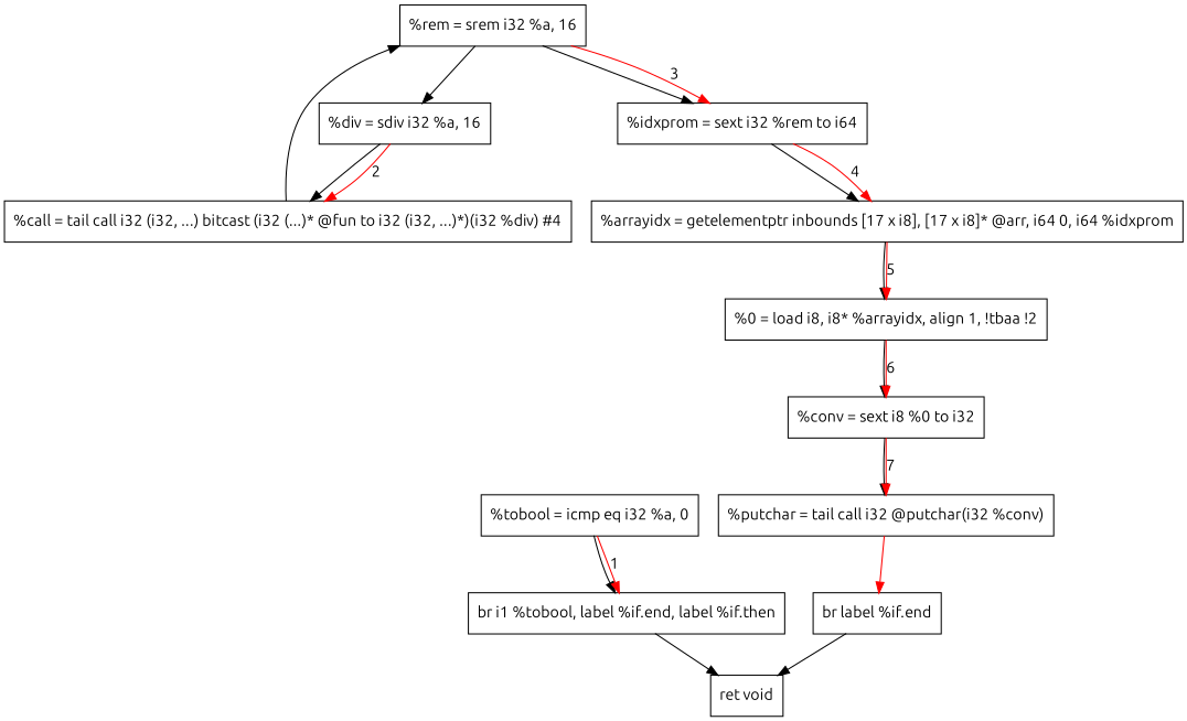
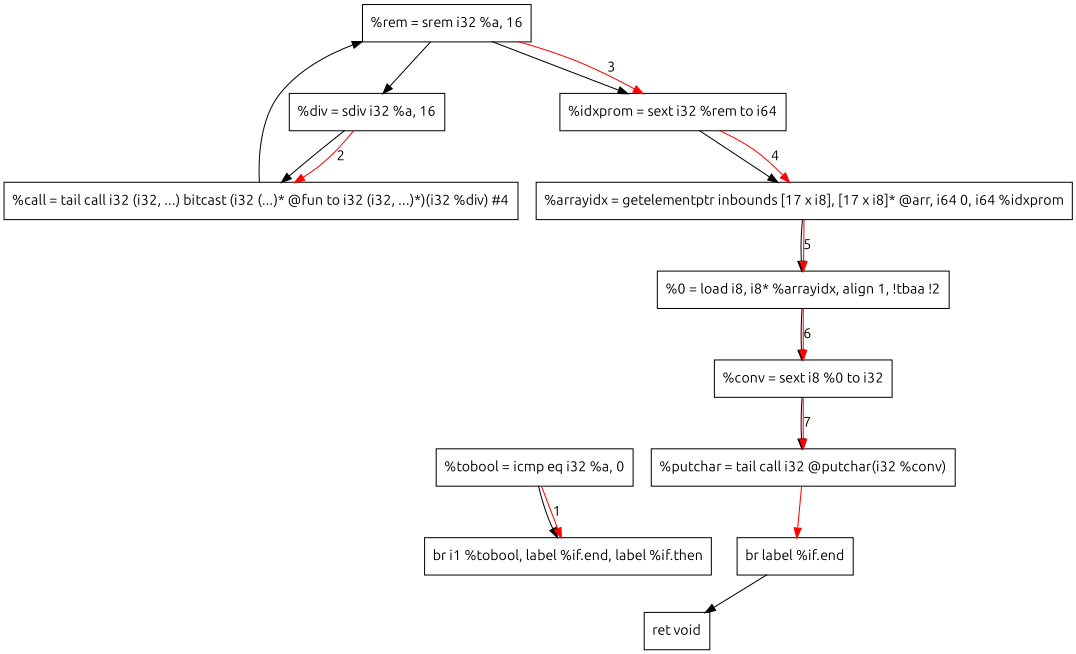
  digraph {
    fontname=Ubuntu
    node [fontname=Ubuntu shape=record]
    edge [fontname=Ubuntu]
    n1 [label="  %tobool = icmp eq i32 %a, 0"]
    n2 [label="  br i1 %tobool, label %if.end, label %if.then"]
    n3 [label="  ret void"]
    n4 [label="  %div = sdiv i32 %a, 16"]
    n5 [label="  %call = tail call i32 (i32, ...) bitcast (i32 (...)* @fun to i32 (i32, ...)*)(i32 %div) #4"]
    n6 [label="  %rem = srem i32 %a, 16"]
    n7 [label="  %idxprom = sext i32 %rem to i64"]
    n8 [label="  %arrayidx = getelementptr inbounds [17 x i8], [17 x i8]* @arr, i64 0, i64 %idxprom"]
    n9 [label="  %0 = load i8, i8* %arrayidx, align 1, !tbaa !2"]
    n10 [label="  %conv = sext i8 %0 to i32"]
    n11 [label="  %putchar = tail call i32 @putchar(i32 %conv)"]
    n12 [label="  br label %if.end"]
    n1 -> n2
    n1 -> n2 [color=red label=1]
-   n2 -> n3
    n4 -> n5
    n4 -> n5 [color=red label=2]
    n5 -> n6
    n6 -> n4
    n6 -> n7
    n6 -> n7 [color=red label=3]
    n7 -> n8
    n7 -> n8 [color=red label=4]
    n8 -> n9
    n8 -> n9 [color=red label=5]
    n9 -> n10
    n9 -> n10 [color=red label=6]
    n10 -> n11
    n10 -> n11 [color=red label=7]
    n11 -> n12 [color=red]
    n12 -> n3
  }
